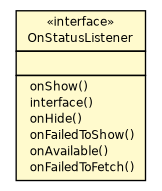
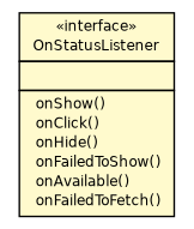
  digraph {
    nodesep=0.25
    ranksep=0.5
-   n1 [fontcolor=black fontname=Helvetica fontsize=9.0 label=<<table title="com.heyzap.sdk.ads.HeyzapAds.OnStatusListener" border="0" cellborder="1" cellspacing="0" cellpadding="2" port="p" bgcolor="lemonChiffon" href="./HeyzapAds.OnStatusListener.html"> 		<tr><td><table border="0" cellspacing="0" cellpadding="1"> <tr><td align="center" balign="center"> &#171;interface&#187; </td></tr> <tr><td align="center" balign="center"> OnStatusListener </td></tr> 		</table></td></tr> 		<tr><td><table border="0" cellspacing="0" cellpadding="1"> <tr><td align="left" balign="left">  </td></tr> 		</table></td></tr> 		<tr><td><table border="0" cellspacing="0" cellpadding="1"> <tr><td align="left" balign="left">  onShow() </td></tr> <tr><td align="left" balign="left">  interface() </td></tr> <tr><td align="left" balign="left">  onHide() </td></tr> <tr><td align="left" balign="left">  onFailedToShow() </td></tr> <tr><td align="left" balign="left">  onAvailable() </td></tr> <tr><td align="left" balign="left">  onFailedToFetch() </td></tr> 		</table></td></tr> 		</table>> shape=plaintext]
+   n1 [fontcolor=black fontname=Helvetica fontsize=9.0 label=<<table title="com.heyzap.sdk.ads.HeyzapAds.OnStatusListener" border="0" cellborder="1" cellspacing="0" cellpadding="2" port="p" bgcolor="lemonChiffon" href="./HeyzapAds.OnStatusListener.html"> 		<tr><td><table border="0" cellspacing="0" cellpadding="1"> <tr><td align="center" balign="center"> &#171;interface&#187; </td></tr> <tr><td align="center" balign="center"> OnStatusListener </td></tr> 		</table></td></tr> 		<tr><td><table border="0" cellspacing="0" cellpadding="1"> <tr><td align="left" balign="left">  </td></tr> 		</table></td></tr> 		<tr><td><table border="0" cellspacing="0" cellpadding="1"> <tr><td align="left" balign="left">  onShow() </td></tr> <tr><td align="left" balign="left">  onClick() </td></tr> <tr><td align="left" balign="left">  onHide() </td></tr> <tr><td align="left" balign="left">  onFailedToShow() </td></tr> <tr><td align="left" balign="left">  onAvailable() </td></tr> <tr><td align="left" balign="left">  onFailedToFetch() </td></tr> 		</table></td></tr> 		</table>> shape=plaintext]
  }
